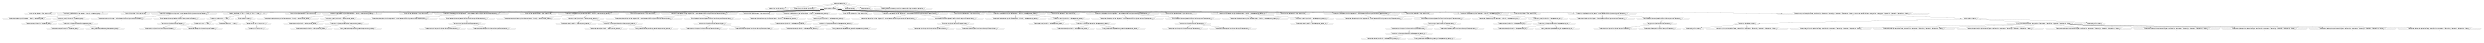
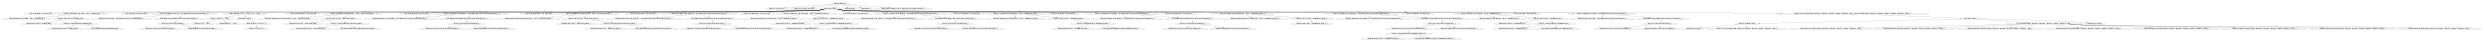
  digraph {
    fontname="Courier Prime"
    node [fontname="Courier Prime"]
    edge [fontname="Courier Prime"]
    n1 [label=<(METHOD,getExtension)<SUB>646</SUB>>]
    n2 [label=<(PARAM,final String prefix)<SUB>646</SUB>>]
    n3 [label=<(PARAM,final Attributes attributes)<SUB>647</SUB>>]
    n4 [label=<(BLOCK,&lt;empty&gt;,&lt;empty&gt;)<SUB>647</SUB>>]
    n5 [label=<(MODIFIER,PRIVATE)>]
    n6 [label=<(MODIFIER,STATIC)>]
    n7 [label=<(METHOD_RETURN,org.apache.tools.ant.taskdefs.optional.extension.Extension)<SUB>646</SUB>>]
    n8 [label=<(LOCAL,String nameKey: java.lang.String)>]
    n9 [label=<(&lt;operator&gt;.assignment,String nameKey = prefix + EXTENSION_NAME)<SUB>651</SUB>>]
    n10 [label=<(LOCAL,String name: java.lang.String)>]
    n11 [label=<(&lt;operator&gt;.assignment,String name = getTrimmedString(attributes.getValue(nameKey)))<SUB>652</SUB>>]
    n12 [label=<(CONTROL_STRUCTURE,if (null == name),if (null == name))<SUB>653</SUB>>]
    n13 [label=<(LOCAL,String specVendorKey: java.lang.String)>]
    n14 [label=<(&lt;operator&gt;.assignment,String specVendorKey = prefix + SPECIFICATION_VENDOR)<SUB>657</SUB>>]
    n15 [label=<(LOCAL,String specVendor: java.lang.String)>]
    n16 [label=<(&lt;operator&gt;.assignment,String specVendor = getTrimmedString(attributes.getValue(specVendorKey)))<SUB>658</SUB>>]
    n17 [label=<(LOCAL,String specVersionKey: java.lang.String)>]
    n18 [label=<(&lt;operator&gt;.assignment,String specVersionKey = prefix + SPECIFICATION_VERSION)<SUB>660</SUB>>]
    n19 [label=<(LOCAL,String specVersion: java.lang.String)>]
    n20 [label=<(&lt;operator&gt;.assignment,String specVersion = getTrimmedString(attributes.getValue(specVersionKey)))<SUB>661</SUB>>]
    n21 [label=<(LOCAL,String impVersionKey: java.lang.String)>]
    n22 [label=<(&lt;operator&gt;.assignment,String impVersionKey = prefix + IMPLEMENTATION_VERSION)<SUB>664</SUB>>]
    n23 [label=<(LOCAL,String impVersion: java.lang.String)>]
    n24 [label=<(&lt;operator&gt;.assignment,String impVersion = getTrimmedString(attributes.getValue(impVersionKey)))<SUB>665</SUB>>]
    n25 [label=<(LOCAL,String impVendorKey: java.lang.String)>]
    n26 [label=<(&lt;operator&gt;.assignment,String impVendorKey = prefix + IMPLEMENTATION_VENDOR)<SUB>667</SUB>>]
    n27 [label=<(LOCAL,String impVendor: java.lang.String)>]
    n28 [label=<(&lt;operator&gt;.assignment,String impVendor = getTrimmedString(attributes.getValue(impVendorKey)))<SUB>668</SUB>>]
    n29 [label=<(LOCAL,String impVendorIDKey: java.lang.String)>]
    n30 [label=<(&lt;operator&gt;.assignment,String impVendorIDKey = prefix + IMPLEMENTATION_VENDOR_ID)<SUB>670</SUB>>]
-   n31 [label=<(LOCAL,String impVendorId: java.lang.String)>]
    n32 [label=<(&lt;operator&gt;.assignment,String impVendorId = getTrimmedString(attributes.getValue(impVendorIDKey)))<SUB>671</SUB>>]
    n33 [label=<(LOCAL,String impURLKey: java.lang.String)>]
    n34 [label=<(&lt;operator&gt;.assignment,String impURLKey = prefix + IMPLEMENTATION_URL)<SUB>673</SUB>>]
    n35 [label=<(LOCAL,String impURL: java.lang.String)>]
    n36 [label=<(&lt;operator&gt;.assignment,String impURL = getTrimmedString(attributes.getValue(impURLKey)))<SUB>674</SUB>>]
    n37 [label=<(RETURN,return new Extension(name, specVersion, specVendor, impVersion, impVendor, impVendorId, impURL);,return new Extension(name, specVersion, specVendor, impVersion, impVendor, impVendorId, impURL);)<SUB>676</SUB>>]
    n38 [label=<(IDENTIFIER,nameKey,String nameKey = prefix + EXTENSION_NAME)<SUB>651</SUB>>]
    n39 [label=<(&lt;operator&gt;.addition,prefix + EXTENSION_NAME)<SUB>651</SUB>>]
    n40 [label=<(IDENTIFIER,name,String name = getTrimmedString(attributes.getValue(nameKey)))<SUB>652</SUB>>]
    n41 [label=<(getTrimmedString,getTrimmedString(attributes.getValue(nameKey)))<SUB>652</SUB>>]
    n42 [label=<(&lt;operator&gt;.equals,null == name)<SUB>653</SUB>>]
    n43 [label=<(BLOCK,&lt;empty&gt;,&lt;empty&gt;)<SUB>653</SUB>>]
    n44 [label=<(IDENTIFIER,specVendorKey,String specVendorKey = prefix + SPECIFICATION_VENDOR)<SUB>657</SUB>>]
    n45 [label=<(&lt;operator&gt;.addition,prefix + SPECIFICATION_VENDOR)<SUB>657</SUB>>]
    n46 [label=<(IDENTIFIER,specVendor,String specVendor = getTrimmedString(attributes.getValue(specVendorKey)))<SUB>658</SUB>>]
    n47 [label=<(getTrimmedString,getTrimmedString(attributes.getValue(specVendorKey)))<SUB>659</SUB>>]
    n48 [label=<(IDENTIFIER,specVersionKey,String specVersionKey = prefix + SPECIFICATION_VERSION)<SUB>660</SUB>>]
    n49 [label=<(&lt;operator&gt;.addition,prefix + SPECIFICATION_VERSION)<SUB>660</SUB>>]
    n50 [label=<(IDENTIFIER,specVersion,String specVersion = getTrimmedString(attributes.getValue(specVersionKey)))<SUB>661</SUB>>]
    n51 [label=<(getTrimmedString,getTrimmedString(attributes.getValue(specVersionKey)))<SUB>662</SUB>>]
    n52 [label=<(IDENTIFIER,impVersionKey,String impVersionKey = prefix + IMPLEMENTATION_VERSION)<SUB>664</SUB>>]
    n53 [label=<(&lt;operator&gt;.addition,prefix + IMPLEMENTATION_VERSION)<SUB>664</SUB>>]
    n54 [label=<(IDENTIFIER,impVersion,String impVersion = getTrimmedString(attributes.getValue(impVersionKey)))<SUB>665</SUB>>]
    n55 [label=<(getTrimmedString,getTrimmedString(attributes.getValue(impVersionKey)))<SUB>666</SUB>>]
    n56 [label=<(IDENTIFIER,impVendorKey,String impVendorKey = prefix + IMPLEMENTATION_VENDOR)<SUB>667</SUB>>]
    n57 [label=<(&lt;operator&gt;.addition,prefix + IMPLEMENTATION_VENDOR)<SUB>667</SUB>>]
    n58 [label=<(IDENTIFIER,impVendor,String impVendor = getTrimmedString(attributes.getValue(impVendorKey)))<SUB>668</SUB>>]
    n59 [label=<(getTrimmedString,getTrimmedString(attributes.getValue(impVendorKey)))<SUB>669</SUB>>]
    n60 [label=<(IDENTIFIER,impVendorIDKey,String impVendorIDKey = prefix + IMPLEMENTATION_VENDOR_ID)<SUB>670</SUB>>]
    n61 [label=<(&lt;operator&gt;.addition,prefix + IMPLEMENTATION_VENDOR_ID)<SUB>670</SUB>>]
    n62 [label=<(IDENTIFIER,impVendorId,String impVendorId = getTrimmedString(attributes.getValue(impVendorIDKey)))<SUB>671</SUB>>]
    n63 [label=<(getTrimmedString,getTrimmedString(attributes.getValue(impVendorIDKey)))<SUB>672</SUB>>]
    n64 [label=<(IDENTIFIER,impURLKey,String impURLKey = prefix + IMPLEMENTATION_URL)<SUB>673</SUB>>]
    n65 [label=<(&lt;operator&gt;.addition,prefix + IMPLEMENTATION_URL)<SUB>673</SUB>>]
    n66 [label=<(IDENTIFIER,impURL,String impURL = getTrimmedString(attributes.getValue(impURLKey)))<SUB>674</SUB>>]
    n67 [label=<(getTrimmedString,getTrimmedString(attributes.getValue(impURLKey)))<SUB>674</SUB>>]
    n68 [label=<(BLOCK,&lt;empty&gt;,&lt;empty&gt;)<SUB>676</SUB>>]
    n69 [label=<(IDENTIFIER,prefix,prefix + EXTENSION_NAME)<SUB>651</SUB>>]
    n70 [label=<(&lt;operator&gt;.fieldAccess,Extension.EXTENSION_NAME)<SUB>651</SUB>>]
    n71 [label=<(IDENTIFIER,Extension,prefix + EXTENSION_NAME)<SUB>651</SUB>>]
    n72 [label=<(FIELD_IDENTIFIER,EXTENSION_NAME,EXTENSION_NAME)<SUB>651</SUB>>]
    n73 [label=<(getValue,attributes.getValue(nameKey))<SUB>652</SUB>>]
    n74 [label=<(IDENTIFIER,attributes,attributes.getValue(nameKey))<SUB>652</SUB>>]
    n75 [label=<(IDENTIFIER,nameKey,attributes.getValue(nameKey))<SUB>652</SUB>>]
    n76 [label=<(LITERAL,null,null == name)<SUB>653</SUB>>]
    n77 [label=<(IDENTIFIER,name,null == name)<SUB>653</SUB>>]
    n78 [label=<(RETURN,return null;,return null;)<SUB>654</SUB>>]
    n79 [label=<(LITERAL,null,return null;)<SUB>354</SUB>>]
    n80 [label=<(IDENTIFIER,prefix,prefix + SPECIFICATION_VENDOR)<SUB>657</SUB>>]
    n81 [label=<(&lt;operator&gt;.fieldAccess,Extension.SPECIFICATION_VENDOR)<SUB>657</SUB>>]
    n82 [label=<(IDENTIFIER,Extension,prefix + SPECIFICATION_VENDOR)<SUB>657</SUB>>]
    n83 [label=<(FIELD_IDENTIFIER,SPECIFICATION_VENDOR,SPECIFICATION_VENDOR)<SUB>657</SUB>>]
    n84 [label=<(getValue,attributes.getValue(specVendorKey))<SUB>659</SUB>>]
    n85 [label=<(IDENTIFIER,attributes,attributes.getValue(specVendorKey))<SUB>659</SUB>>]
    n86 [label=<(IDENTIFIER,specVendorKey,attributes.getValue(specVendorKey))<SUB>659</SUB>>]
    n87 [label=<(IDENTIFIER,prefix,prefix + SPECIFICATION_VERSION)<SUB>660</SUB>>]
    n88 [label=<(&lt;operator&gt;.fieldAccess,Extension.SPECIFICATION_VERSION)<SUB>660</SUB>>]
    n89 [label=<(IDENTIFIER,Extension,prefix + SPECIFICATION_VERSION)<SUB>660</SUB>>]
    n90 [label=<(FIELD_IDENTIFIER,SPECIFICATION_VERSION,SPECIFICATION_VERSION)<SUB>660</SUB>>]
    n91 [label=<(getValue,attributes.getValue(specVersionKey))<SUB>662</SUB>>]
    n92 [label=<(IDENTIFIER,attributes,attributes.getValue(specVersionKey))<SUB>662</SUB>>]
    n93 [label=<(IDENTIFIER,specVersionKey,attributes.getValue(specVersionKey))<SUB>662</SUB>>]
    n94 [label=<(IDENTIFIER,prefix,prefix + IMPLEMENTATION_VERSION)<SUB>664</SUB>>]
    n95 [label=<(&lt;operator&gt;.fieldAccess,Extension.IMPLEMENTATION_VERSION)<SUB>664</SUB>>]
    n96 [label=<(IDENTIFIER,Extension,prefix + IMPLEMENTATION_VERSION)<SUB>664</SUB>>]
    n97 [label=<(FIELD_IDENTIFIER,IMPLEMENTATION_VERSION,IMPLEMENTATION_VERSION)<SUB>664</SUB>>]
    n98 [label=<(getValue,attributes.getValue(impVersionKey))<SUB>666</SUB>>]
    n99 [label=<(IDENTIFIER,attributes,attributes.getValue(impVersionKey))<SUB>666</SUB>>]
    n100 [label=<(IDENTIFIER,impVersionKey,attributes.getValue(impVersionKey))<SUB>666</SUB>>]
-   n101 [label=<(IDENTIFIER,prefix,prefix + IMPLEMENTATION_VENDOR)<SUB>667</SUB>>]
    n102 [label=<(&lt;operator&gt;.fieldAccess,Extension.IMPLEMENTATION_VENDOR)<SUB>667</SUB>>]
    n103 [label=<(IDENTIFIER,Extension,prefix + IMPLEMENTATION_VENDOR)<SUB>667</SUB>>]
    n104 [label=<(FIELD_IDENTIFIER,IMPLEMENTATION_VENDOR,IMPLEMENTATION_VENDOR)<SUB>667</SUB>>]
    n105 [label=<(getValue,attributes.getValue(impVendorKey))<SUB>669</SUB>>]
    n106 [label=<(IDENTIFIER,attributes,attributes.getValue(impVendorKey))<SUB>669</SUB>>]
    n107 [label=<(IDENTIFIER,impVendorKey,attributes.getValue(impVendorKey))<SUB>669</SUB>>]
    n108 [label=<(IDENTIFIER,prefix,prefix + IMPLEMENTATION_VENDOR_ID)<SUB>670</SUB>>]
    n109 [label=<(&lt;operator&gt;.fieldAccess,Extension.IMPLEMENTATION_VENDOR_ID)<SUB>670</SUB>>]
    n110 [label=<(IDENTIFIER,Extension,prefix + IMPLEMENTATION_VENDOR_ID)<SUB>670</SUB>>]
    n111 [label=<(FIELD_IDENTIFIER,IMPLEMENTATION_VENDOR_ID,IMPLEMENTATION_VENDOR_ID)<SUB>670</SUB>>]
    n112 [label=<(getValue,attributes.getValue(impVendorIDKey))<SUB>672</SUB>>]
    n113 [label=<(IDENTIFIER,attributes,attributes.getValue(impVendorIDKey))<SUB>672</SUB>>]
    n114 [label=<(IDENTIFIER,impVendorIDKey,attributes.getValue(impVendorIDKey))<SUB>672</SUB>>]
    n115 [label=<(IDENTIFIER,prefix,prefix + IMPLEMENTATION_URL)<SUB>673</SUB>>]
    n116 [label=<(&lt;operator&gt;.fieldAccess,Extension.IMPLEMENTATION_URL)<SUB>673</SUB>>]
    n117 [label=<(IDENTIFIER,Extension,prefix + IMPLEMENTATION_URL)<SUB>673</SUB>>]
    n118 [label=<(FIELD_IDENTIFIER,IMPLEMENTATION_URL,IMPLEMENTATION_URL)<SUB>673</SUB>>]
    n119 [label=<(getValue,attributes.getValue(impURLKey))<SUB>674</SUB>>]
    n120 [label=<(IDENTIFIER,attributes,attributes.getValue(impURLKey))<SUB>674</SUB>>]
    n121 [label=<(IDENTIFIER,impURLKey,attributes.getValue(impURLKey))<SUB>674</SUB>>]
    n122 [label=<(&lt;operator&gt;.assignment,&lt;empty&gt;)>]
    n123 [label=<(&lt;init&gt;,new Extension(name, specVersion, specVendor, impVersion, impVendor, impVendorId, impURL))<SUB>676</SUB>>]
    n124 [label=<(IDENTIFIER,$obj19,&lt;empty&gt;)>]
    n125 [label=<(IDENTIFIER,$obj19,&lt;empty&gt;)>]
    n126 [label=<(&lt;operator&gt;.alloc,new Extension(name, specVersion, specVendor, impVersion, impVendor, impVendorId, impURL))<SUB>676</SUB>>]
    n127 [label=<(IDENTIFIER,$obj19,new Extension(name, specVersion, specVendor, impVersion, impVendor, impVendorId, impURL))>]
    n128 [label=<(IDENTIFIER,name,new Extension(name, specVersion, specVendor, impVersion, impVendor, impVendorId, impURL))<SUB>676</SUB>>]
    n129 [label=<(IDENTIFIER,specVersion,new Extension(name, specVersion, specVendor, impVersion, impVendor, impVendorId, impURL))<SUB>676</SUB>>]
    n130 [label=<(IDENTIFIER,specVendor,new Extension(name, specVersion, specVendor, impVersion, impVendor, impVendorId, impURL))<SUB>676</SUB>>]
    n131 [label=<(IDENTIFIER,impVersion,new Extension(name, specVersion, specVendor, impVersion, impVendor, impVendorId, impURL))<SUB>676</SUB>>]
    n132 [label=<(IDENTIFIER,impVendor,new Extension(name, specVersion, specVendor, impVersion, impVendor, impVendorId, impURL))<SUB>677</SUB>>]
    n133 [label=<(IDENTIFIER,impVendorId,new Extension(name, specVersion, specVendor, impVersion, impVendor, impVendorId, impURL))<SUB>677</SUB>>]
    n134 [label=<(IDENTIFIER,impURL,new Extension(name, specVersion, specVendor, impVersion, impVendor, impVendorId, impURL))<SUB>677</SUB>>]
    n1 -> n2
    n1 -> n3
    n1 -> n4
    n1 -> n5
    n1 -> n6
    n1 -> n7
    n4 -> n8
    n4 -> n9
    n4 -> n10
    n4 -> n11
    n4 -> n12
    n4 -> n13
    n4 -> n14
    n4 -> n15
    n4 -> n16
    n4 -> n17
    n4 -> n18
    n4 -> n19
    n4 -> n20
    n4 -> n21
    n4 -> n22
    n4 -> n23
    n4 -> n24
    n4 -> n25
    n4 -> n26
    n4 -> n27
    n4 -> n28
    n4 -> n29
    n4 -> n30
-   n4 -> n31
    n4 -> n32
    n4 -> n33
    n4 -> n34
    n4 -> n35
    n4 -> n36
    n4 -> n37
    n9 -> n38
    n9 -> n39
    n11 -> n40
    n11 -> n41
    n12 -> n42
    n12 -> n43
    n14 -> n44
    n14 -> n45
    n16 -> n46
    n16 -> n47
    n18 -> n48
    n18 -> n49
    n20 -> n50
    n20 -> n51
    n22 -> n52
    n22 -> n53
    n24 -> n54
    n24 -> n55
    n26 -> n56
    n26 -> n57
    n28 -> n58
    n28 -> n59
    n30 -> n60
    n30 -> n61
    n32 -> n62
    n32 -> n63
    n34 -> n64
    n34 -> n65
    n36 -> n66
    n36 -> n67
    n37 -> n68
    n39 -> n69
    n39 -> n70
    n41 -> n73
    n42 -> n76
    n42 -> n77
    n43 -> n78
    n45 -> n80
    n45 -> n81
    n47 -> n84
    n49 -> n87
    n49 -> n88
    n51 -> n91
    n53 -> n94
    n53 -> n95
    n55 -> n98
-   n57 -> n101
    n57 -> n102
    n59 -> n105
    n61 -> n108
    n63 -> n112
    n65 -> n115
    n65 -> n116
    n67 -> n119
    n68 -> n122
    n68 -> n123
    n68 -> n124
    n70 -> n71
    n70 -> n72
    n73 -> n74
    n73 -> n75
    n78 -> n79
    n81 -> n82
    n81 -> n83
    n84 -> n85
    n84 -> n86
    n88 -> n89
    n88 -> n90
    n91 -> n92
    n91 -> n93
    n95 -> n96
    n95 -> n97
    n98 -> n99
    n98 -> n100
    n102 -> n103
    n102 -> n104
    n105 -> n106
    n105 -> n107
    n109 -> n110
    n109 -> n111
    n112 -> n113
    n112 -> n114
    n113 -> n109
    n116 -> n117
    n116 -> n118
    n119 -> n120
    n119 -> n121
    n122 -> n125
    n122 -> n126
    n123 -> n127
    n123 -> n128
    n123 -> n129
    n123 -> n130
    n123 -> n131
    n123 -> n132
    n123 -> n133
    n123 -> n134
  }
